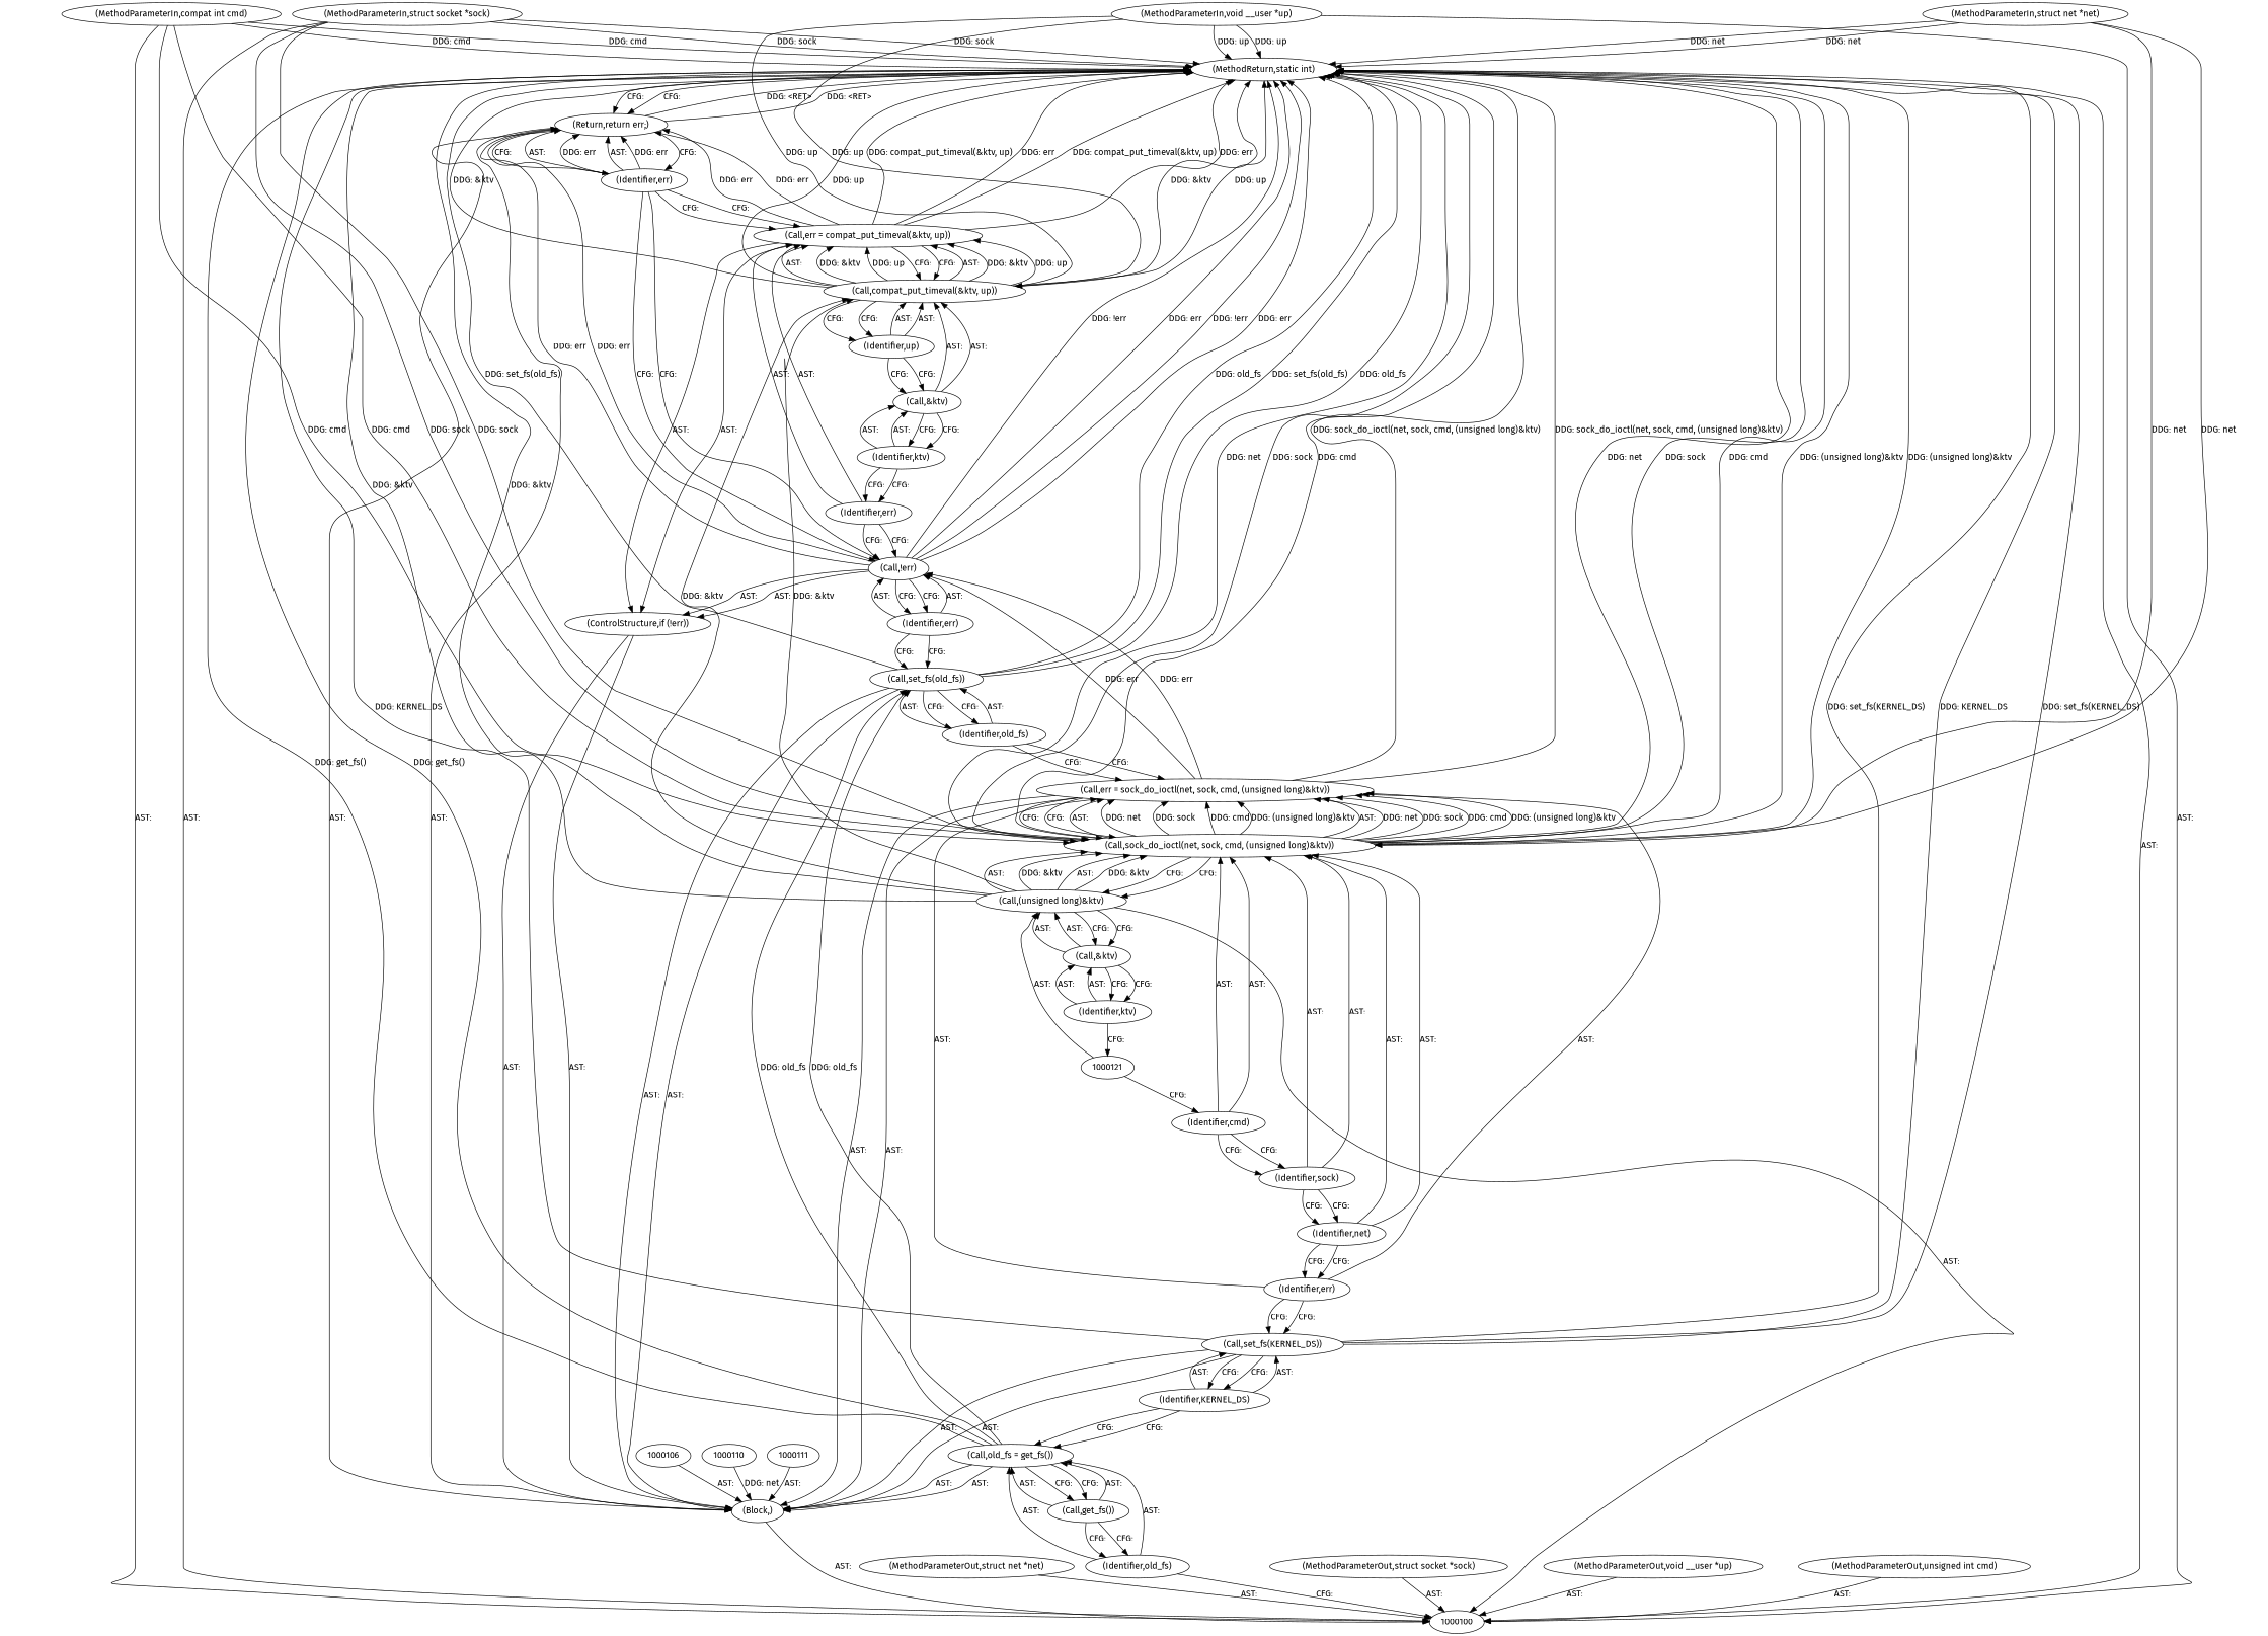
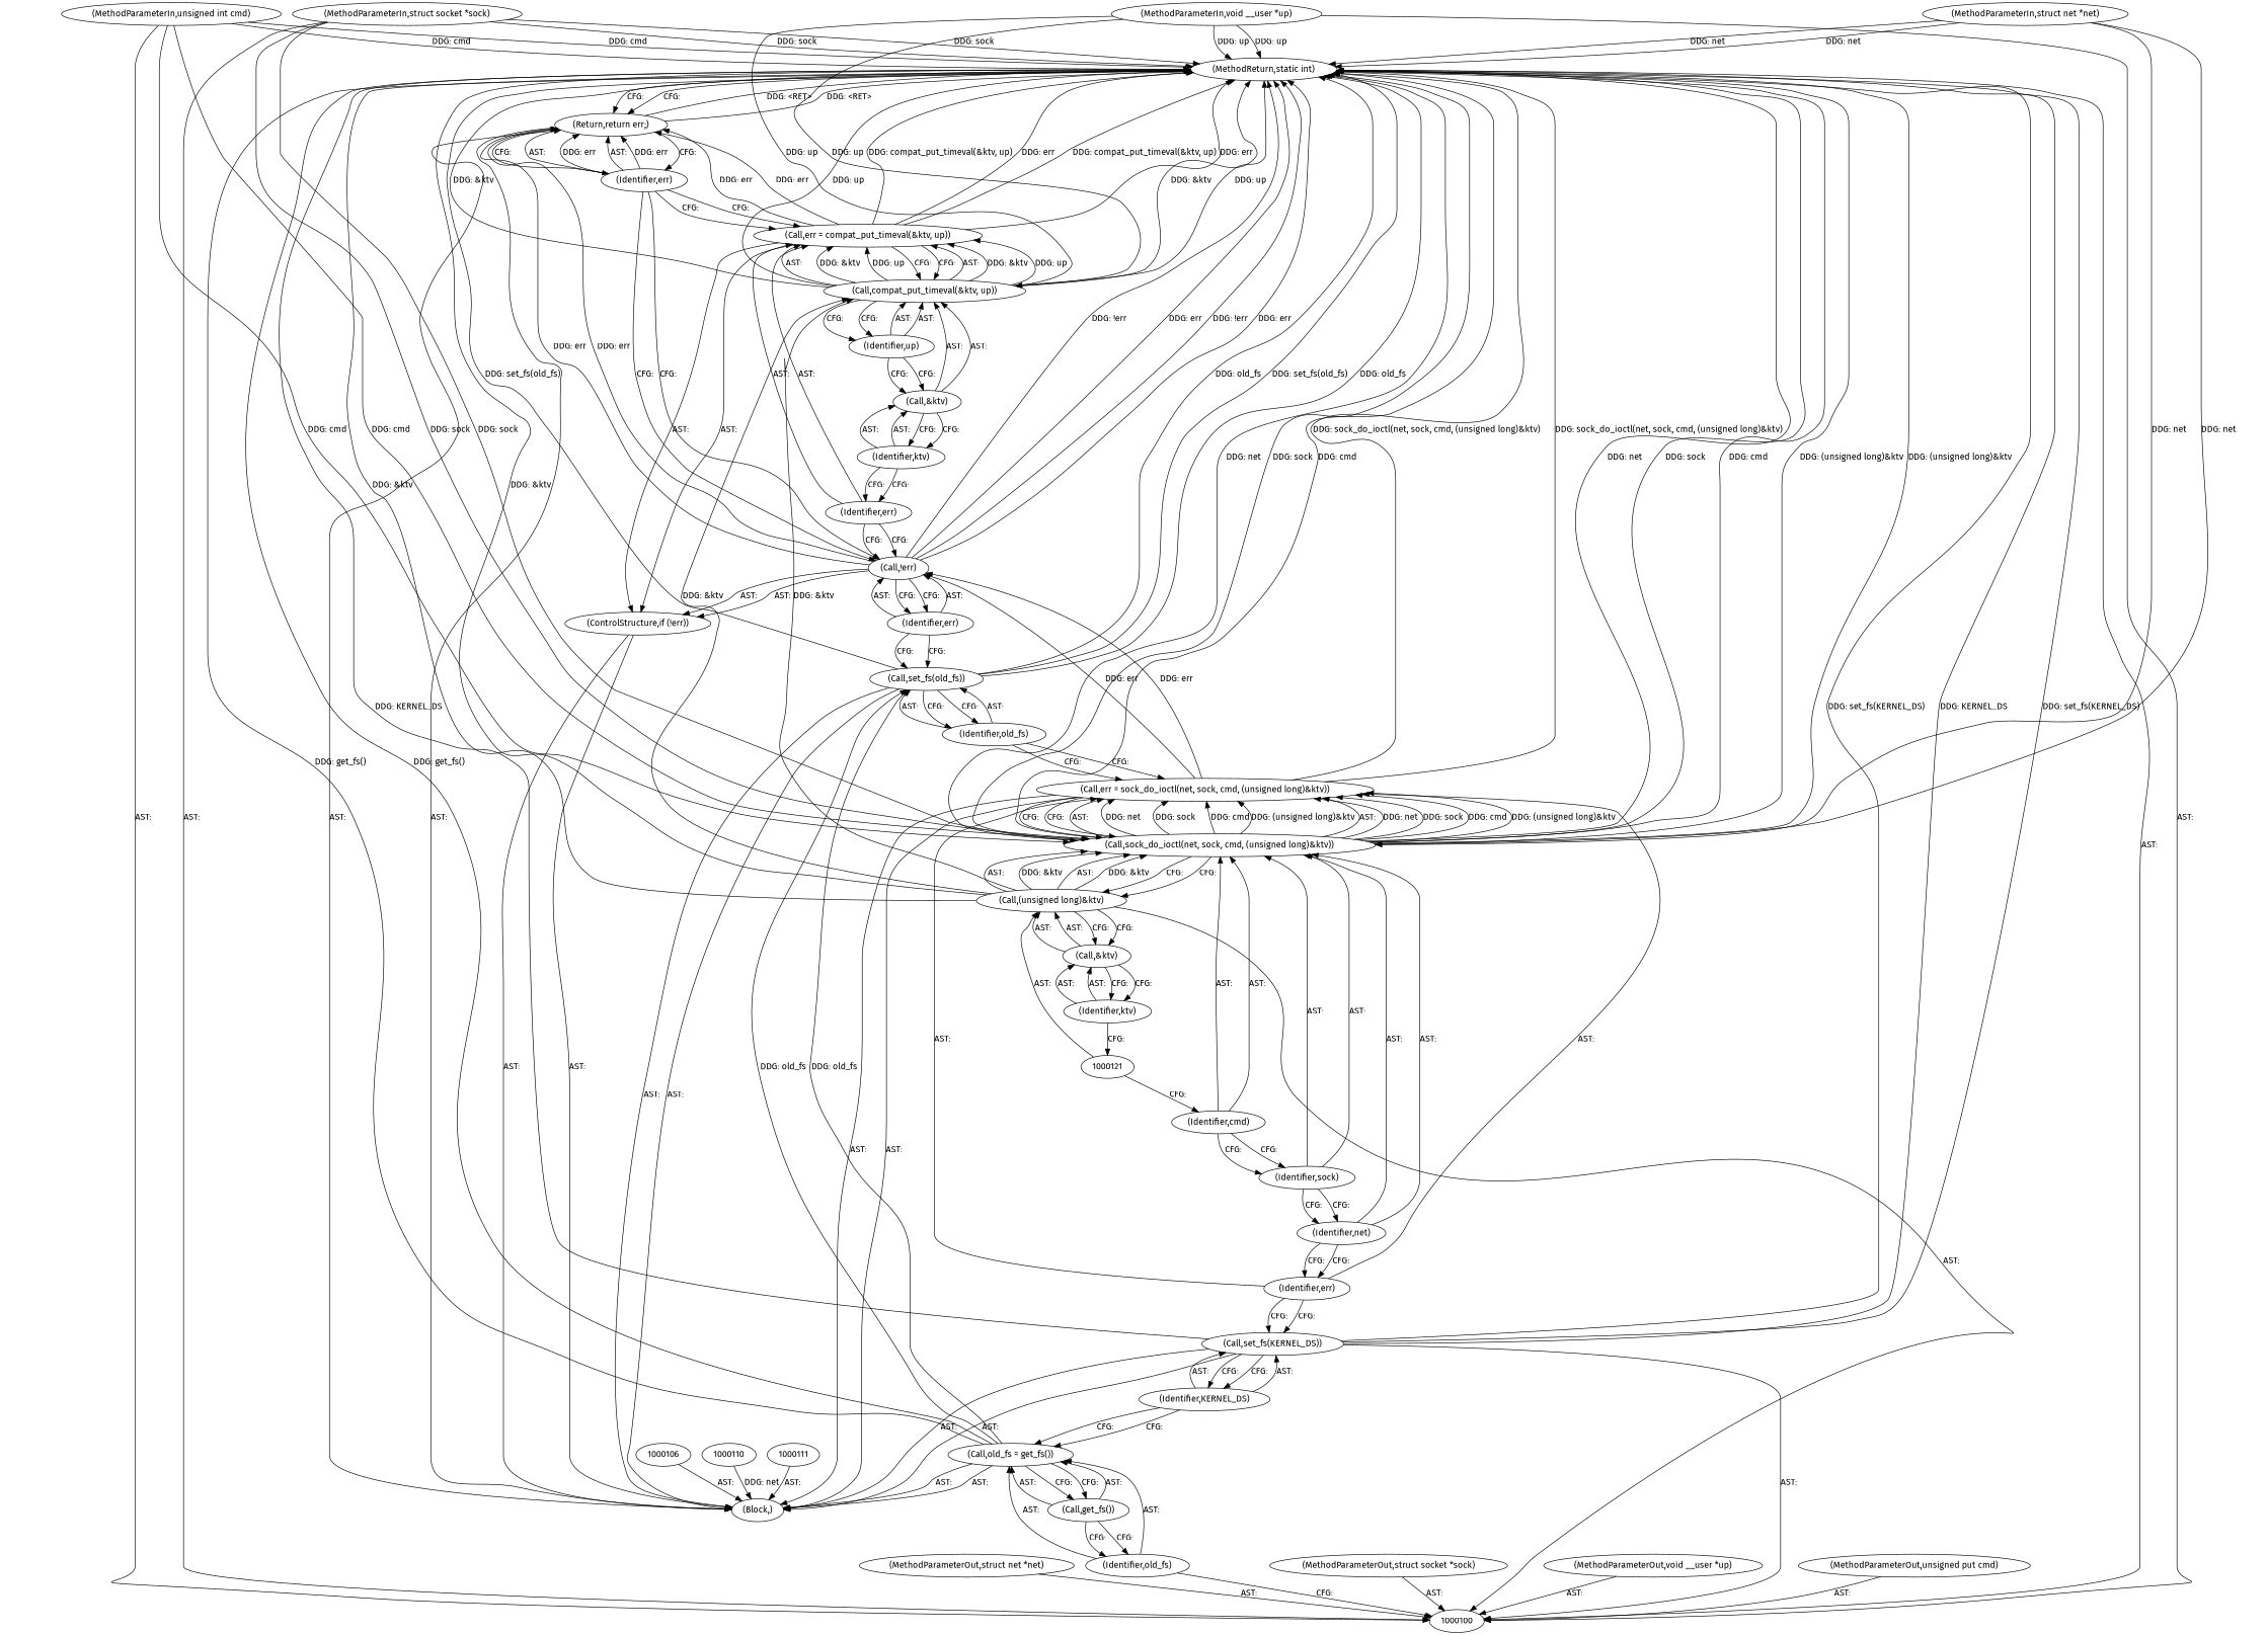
  digraph {
    fontname="Fira Sans"
    node [fontname="Fira Sans"]
    edge [fontname="Fira Sans"]
    n1 [label="(MethodReturn,static int)"]
    n2 [label="(Return,return err;)"]
    1000100
    n4 [label="(Block,)"]
    n5 [label="(Identifier,err)"]
    n6 [label="(MethodParameterIn,struct net *net)"]
    n7 [label="(Call,sock_do_ioctl(net, sock, cmd, (unsigned long)&ktv))"]
    n8 [label="(Call,err = sock_do_ioctl(net, sock, cmd, (unsigned long)&ktv))"]
    n9 [label="(Call,(unsigned long)&ktv)"]
    n10 [label="(MethodParameterOut,struct net *net)"]
    n11 [label="(MethodParameterIn,struct socket *sock)"]
    n12 [label="(MethodParameterOut,struct socket *sock)"]
    n13 [label="(Call,set_fs(old_fs))"]
    n14 [label="(Identifier,old_fs)"]
    n15 [label="(Call,!err)"]
    n16 [label="(ControlStructure,if (!err))"]
    n17 [label="(Identifier,err)"]
    n18 [label="(Call,err = compat_put_timeval(&ktv, up))"]
    n19 [label="(Call,compat_put_timeval(&ktv, up))"]
    n20 [label="(Identifier,up)"]
    n21 [label="(Identifier,err)"]
    n22 [label="(Call,&ktv)"]
    n23 [label="(Identifier,ktv)"]
    n24 [label="(MethodParameterIn,void __user *up)"]
    n25 [label="(MethodParameterOut,void __user *up)"]
-   n26 [label="(MethodParameterIn,compat int cmd)"]
-   n27 [label="(MethodParameterOut,unsigned int cmd)"]
+   n26 [label="(MethodParameterIn,unsigned int cmd)"]
+   n27 [label="(MethodParameterOut,unsigned put cmd)"]
    n28 [label="(Call,old_fs = get_fs())"]
    n29 [label="(Call,get_fs())"]
    n30 [label="(Identifier,old_fs)"]
    n31 [label="(Call,set_fs(KERNEL_DS))"]
    n32 [label="(Identifier,KERNEL_DS)"]
    n33 [label="(Identifier,err)"]
    n34 [label="(Identifier,net)"]
    n35 [label="(Identifier,sock)"]
    n36 [label="(Identifier,cmd)"]
    n37 [label="(Call,&ktv)"]
    n38 [label="(Identifier,ktv)"]
    1000121
    1000106
    1000110
    1000111
    n1 -> n2 [label="CFG: "]
    n1 -> n2 [label="CFG: "]
    n1 -> 1000100 [label="AST: "]
    n2 -> n1 [label="DDG: <RET>"]
    n2 -> n1 [label="DDG: <RET>"]
    n2 -> n4 [label="AST: "]
    n2 -> n4 [label="AST: "]
    n2 -> n5 [label="CFG: "]
    n2 -> n5 [label="CFG: "]
-   n4 -> 1000100 [label="AST: "]
+   n31 -> 1000100 [label="AST: "]
    n5 -> n2 [label="AST: "]
    n5 -> n2 [label="DDG: err"]
    n5 -> n2 [label="AST: "]
    n5 -> n2 [label="DDG: err"]
    n5 -> n15 [label="CFG: "]
    n5 -> n15 [label="CFG: "]
    n5 -> n18 [label="CFG: "]
    n5 -> n18 [label="CFG: "]
    n6 -> n1 [label="DDG: net"]
    n6 -> n1 [label="DDG: net"]
    n6 -> n7 [label="DDG: net"]
    n6 -> n7 [label="DDG: net"]
    n7 -> n1 [label="DDG: net"]
    n7 -> n1 [label="DDG: sock"]
    n7 -> n1 [label="DDG: cmd"]
    n7 -> n1 [label="DDG: (unsigned long)&ktv"]
    n7 -> n1 [label="DDG: net"]
    n7 -> n1 [label="DDG: sock"]
    n7 -> n1 [label="DDG: cmd"]
    n7 -> n1 [label="DDG: (unsigned long)&ktv"]
    n7 -> n8 [label="AST: "]
    n7 -> n8 [label="DDG: net"]
    n7 -> n8 [label="DDG: sock"]
    n7 -> n8 [label="DDG: cmd"]
    n7 -> n8 [label="DDG: (unsigned long)&ktv"]
    n7 -> n8 [label="AST: "]
    n7 -> n8 [label="DDG: net"]
    n7 -> n8 [label="DDG: sock"]
    n7 -> n8 [label="DDG: cmd"]
    n7 -> n8 [label="DDG: (unsigned long)&ktv"]
    n7 -> n9 [label="CFG: "]
    n7 -> n9 [label="CFG: "]
    n8 -> n1 [label="DDG: sock_do_ioctl(net, sock, cmd, (unsigned long)&ktv)"]
    n8 -> n1 [label="DDG: sock_do_ioctl(net, sock, cmd, (unsigned long)&ktv)"]
    n8 -> n4 [label="AST: "]
    n8 -> n4 [label="AST: "]
    n8 -> n7 [label="CFG: "]
    n8 -> n7 [label="CFG: "]
    n8 -> n15 [label="DDG: err"]
    n8 -> n15 [label="DDG: err"]
    n9 -> n1 [label="DDG: &ktv"]
    n9 -> n1 [label="DDG: &ktv"]
    n9 -> 1000100 [label="AST: "]
    n9 -> n7 [label="AST: "]
    n9 -> n7 [label="DDG: &ktv"]
    n9 -> n7 [label="AST: "]
    n9 -> n7 [label="DDG: &ktv"]
    n9 -> n19 [label="DDG: &ktv"]
    n9 -> n19 [label="DDG: &ktv"]
    n9 -> n37 [label="CFG: "]
    n9 -> n37 [label="CFG: "]
    n10 -> 1000100 [label="AST: "]
    n11 -> n1 [label="DDG: sock"]
    n11 -> n1 [label="DDG: sock"]
    n11 -> 1000100 [label="AST: "]
    n11 -> n7 [label="DDG: sock"]
    n11 -> n7 [label="DDG: sock"]
    n12 -> 1000100 [label="AST: "]
    n13 -> n1 [label="DDG: old_fs"]
    n13 -> n1 [label="DDG: set_fs(old_fs)"]
    n13 -> n1 [label="DDG: old_fs"]
    n13 -> n1 [label="DDG: set_fs(old_fs)"]
    n13 -> n4 [label="AST: "]
    n13 -> n4 [label="AST: "]
    n13 -> n14 [label="CFG: "]
    n13 -> n14 [label="CFG: "]
    n14 -> n8 [label="CFG: "]
    n14 -> n8 [label="CFG: "]
    n14 -> n13 [label="AST: "]
    n14 -> n13 [label="AST: "]
    n15 -> n1 [label="DDG: !err"]
    n15 -> n1 [label="DDG: err"]
    n15 -> n1 [label="DDG: !err"]
    n15 -> n1 [label="DDG: err"]
    n15 -> n2 [label="DDG: err"]
    n15 -> n2 [label="DDG: err"]
    n15 -> n16 [label="AST: "]
    n15 -> n16 [label="AST: "]
    n15 -> n17 [label="CFG: "]
    n15 -> n17 [label="CFG: "]
    n16 -> n4 [label="AST: "]
    n16 -> n4 [label="AST: "]
    n17 -> n13 [label="CFG: "]
    n17 -> n13 [label="CFG: "]
    n17 -> n15 [label="AST: "]
    n17 -> n15 [label="AST: "]
    n18 -> n1 [label="DDG: err"]
    n18 -> n1 [label="DDG: compat_put_timeval(&ktv, up)"]
    n18 -> n1 [label="DDG: err"]
    n18 -> n1 [label="DDG: compat_put_timeval(&ktv, up)"]
    n18 -> n2 [label="DDG: err"]
    n18 -> n2 [label="DDG: err"]
    n18 -> n16 [label="AST: "]
    n18 -> n16 [label="AST: "]
    n18 -> n19 [label="CFG: "]
    n18 -> n19 [label="CFG: "]
    n19 -> n1 [label="DDG: &ktv"]
    n19 -> n1 [label="DDG: up"]
    n19 -> n1 [label="DDG: &ktv"]
    n19 -> n1 [label="DDG: up"]
    n19 -> n18 [label="AST: "]
    n19 -> n18 [label="DDG: &ktv"]
    n19 -> n18 [label="DDG: up"]
    n19 -> n18 [label="AST: "]
    n19 -> n18 [label="DDG: &ktv"]
    n19 -> n18 [label="DDG: up"]
    n19 -> n20 [label="CFG: "]
    n19 -> n20 [label="CFG: "]
    n20 -> n19 [label="AST: "]
    n20 -> n19 [label="AST: "]
    n20 -> n22 [label="CFG: "]
    n20 -> n22 [label="CFG: "]
    n21 -> n15 [label="CFG: "]
    n21 -> n15 [label="CFG: "]
    n21 -> n18 [label="AST: "]
    n21 -> n18 [label="AST: "]
    n22 -> n19 [label="AST: "]
    n22 -> n19 [label="AST: "]
    n22 -> n23 [label="CFG: "]
    n22 -> n23 [label="CFG: "]
    n23 -> n21 [label="CFG: "]
    n23 -> n21 [label="CFG: "]
    n23 -> n22 [label="AST: "]
    n23 -> n22 [label="AST: "]
    n24 -> n1 [label="DDG: up"]
    n24 -> n1 [label="DDG: up"]
    n24 -> 1000100 [label="AST: "]
    n24 -> n19 [label="DDG: up"]
    n24 -> n19 [label="DDG: up"]
    n25 -> 1000100 [label="AST: "]
    n26 -> n1 [label="DDG: cmd"]
    n26 -> n1 [label="DDG: cmd"]
    n26 -> 1000100 [label="AST: "]
    n26 -> n7 [label="DDG: cmd"]
    n26 -> n7 [label="DDG: cmd"]
    n27 -> 1000100 [label="AST: "]
    n28 -> n1 [label="DDG: get_fs()"]
    n28 -> n1 [label="DDG: get_fs()"]
    n28 -> n4 [label="AST: "]
    n28 -> n4 [label="AST: "]
    n28 -> n13 [label="DDG: old_fs"]
    n28 -> n13 [label="DDG: old_fs"]
    n28 -> n29 [label="CFG: "]
    n28 -> n29 [label="CFG: "]
    n29 -> n28 [label="AST: "]
    n29 -> n28 [label="AST: "]
    n29 -> n30 [label="CFG: "]
    n29 -> n30 [label="CFG: "]
    n30 -> 1000100 [label="CFG: "]
    n30 -> n28 [label="AST: "]
    n30 -> n28 [label="AST: "]
    n31 -> n1 [label="DDG: set_fs(KERNEL_DS)"]
    n31 -> n1 [label="DDG: KERNEL_DS"]
    n31 -> n1 [label="DDG: set_fs(KERNEL_DS)"]
    n31 -> n1 [label="DDG: KERNEL_DS"]
    n31 -> n4 [label="AST: "]
    n31 -> n4 [label="AST: "]
    n31 -> n32 [label="CFG: "]
    n31 -> n32 [label="CFG: "]
    n32 -> n28 [label="CFG: "]
    n32 -> n28 [label="CFG: "]
    n32 -> n31 [label="AST: "]
    n32 -> n31 [label="AST: "]
    n33 -> n8 [label="AST: "]
    n33 -> n8 [label="AST: "]
    n33 -> n31 [label="CFG: "]
    n33 -> n31 [label="CFG: "]
    n34 -> n7 [label="AST: "]
    n34 -> n7 [label="AST: "]
    n34 -> n33 [label="CFG: "]
    n34 -> n33 [label="CFG: "]
    n35 -> n7 [label="AST: "]
    n35 -> n7 [label="AST: "]
    n35 -> n34 [label="CFG: "]
    n35 -> n34 [label="CFG: "]
    n36 -> n7 [label="AST: "]
    n36 -> n7 [label="AST: "]
    n36 -> n35 [label="CFG: "]
    n36 -> n35 [label="CFG: "]
    n37 -> n9 [label="AST: "]
    n37 -> n9 [label="AST: "]
    n37 -> n38 [label="CFG: "]
    n37 -> n38 [label="CFG: "]
    n38 -> n37 [label="AST: "]
    n38 -> n37 [label="AST: "]
    n38 -> 1000121 [label="CFG: "]
    1000121 -> n9 [label="AST: "]
    1000121 -> n36 [label="CFG: "]
    1000106 -> n4 [label="AST: "]
    1000110 -> n4 [label="DDG: net"]
    1000111 -> n4 [label="AST: "]
  }
